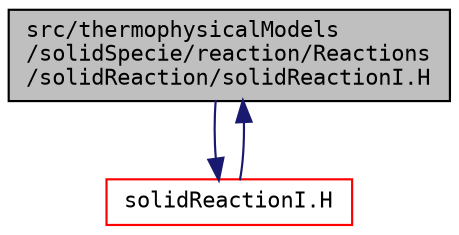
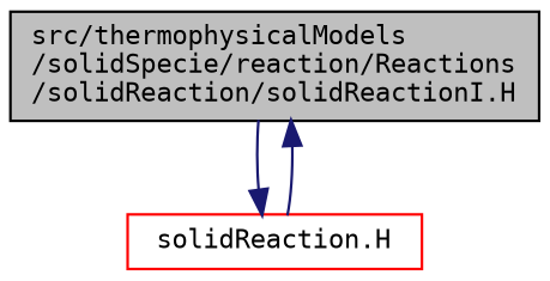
  digraph {
    fontname="DejaVu Sans Mono"
    node [fontname="DejaVu Sans Mono" fontsize=10 shape=record]
    edge [color=midnightblue fontname="DejaVu Sans Mono" fontsize=10 labelfontname=FreeSans labelfontsize=10 style=solid]
    n1 [color=black fillcolor=grey75 fontcolor=black height=0.2 label="src/thermophysicalModels\l/solidSpecie/reaction/Reactions\l/solidReaction/solidReactionI.H" style=filled width=0.4]
-   n2 [color=red height=0.2 label="solidReactionI.H" width=0.4]
+   n2 [color=red height=0.2 label="solidReaction.H" width=0.4]
    n1 -> n2
    n2 -> n1
  }
